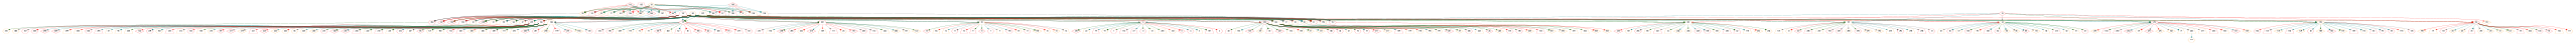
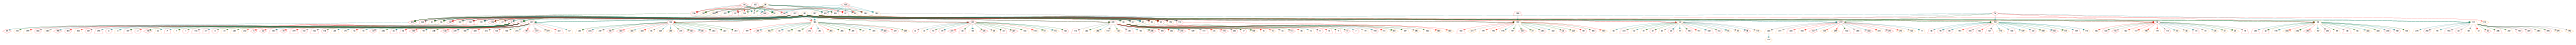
  digraph {
    fontname=Roboto
    node [color=darkorange fontname=Roboto shape=trapezium]
    edge [arrowhead=normal color=teal fontname=Roboto]
    137 [color=red]
    94 [shape=hexagon]
    49 [shape=hexagon]
    82 [color=red shape=diamond]
    87
    154 [color=red shape=diamond]
    65 [shape=diamond]
    81
    27 [shape=hexagon]
    80
    131 [color=red shape=hexagon]
    260 [color=red shape=hexagon]
    159 [shape=hexagon]
    139 [color=red]
    112 [color=red shape=hexagon]
    151
    202 [color=red shape=diamond]
    177 [color=red shape=diamond]
    34 [shape=diamond]
    229 [color=red shape=diamond]
    142
    207 [color=red shape=hexagon]
    136 [color=red shape=hexagon]
    186
    272 [color=red shape=diamond]
    281 [color=red]
    39
    6 [color=red shape=diamond]
    302 [color=red shape=hexagon]
    296 [shape=diamond]
    300 [shape=hexagon]
    301 [shape=diamond]
    307 [color=red shape=hexagon]
    297
    299
    295 [color=red]
    298 [color=red shape=diamond]
    304
    310 [shape=hexagon]
    308 [shape=diamond]
    305 [color=red shape=hexagon]
    303 [shape=diamond]
    306
    309 [color=red shape=diamond]
    158 [color=red shape=diamond]
    44 [color=red shape=diamond]
    200 [color=red]
    75 [color=red shape=diamond]
    279 [color=red]
    141 [color=red shape=hexagon]
    134 [color=red]
    156 [color=red shape=hexagon]
    249
    175 [shape=hexagon]
    74 [shape=hexagon]
    73
    68 [color=red shape=diamond]
    282
    62 [color=red]
    60 [color=red]
    93
    148 [color=red]
    64 [color=red shape=hexagon]
    56 [shape=diamond]
    55 [shape=diamond]
    58 [color=red shape=diamond]
    115 [shape=diamond]
    53
    213 [color=red]
    52
    51
    47 [color=red shape=hexagon]
    63
    46 [color=red shape=hexagon]
    57 [shape=hexagon]
    165 [color=red shape=hexagon]
    146 [color=red shape=hexagon]
    43 [color=red shape=hexagon]
    41 [shape=hexagon]
    70 [color=red shape=hexagon]
    69 [color=red shape=hexagon]
    271 [color=red shape=diamond]
    40 [color=red]
    153
    125 [color=red shape=diamond]
    38 [shape=diamond]
    33 [color=red]
    247 [color=red shape=diamond]
    132
    155 [shape=hexagon]
    31 [shape=diamond]
    172 [shape=diamond]
    24 [color=red shape=diamond]
    245 [shape=diamond]
    181 [color=red shape=hexagon]
    185 [color=red shape=hexagon]
    268 [shape=diamond]
    103 [color=red]
    211 [shape=diamond]
    189 [color=red]
    179
    190 [shape=hexagon]
    196 [shape=hexagon]
    197 [shape=hexagon]
    201 [color=red shape=diamond]
    29 [shape=diamond]
    206 [color=red shape=hexagon]
    243
    67
    98
    208
    124 [color=red shape=diamond]
    209 [color=red shape=hexagon]
    182 [shape=hexagon]
    253 [color=red]
    212
    120 [color=red shape=hexagon]
    100
    216 [shape=hexagon]
    59 [color=red shape=diamond]
    217 [color=red shape=diamond]
    219 [shape=diamond]
    221 [color=red]
    222
    210 [color=red]
    223
    224 [color=red shape=hexagon]
    237
    86 [color=red shape=diamond]
    225 [color=red shape=diamond]
    226 [shape=diamond]
    220 [shape=hexagon]
    66 [shape=hexagon]
    228 [shape=hexagon]
    230 [shape=diamond]
    231 [color=red shape=hexagon]
    140 [color=red shape=diamond]
    233 [color=red shape=diamond]
    234 [color=red]
    257 [color=red shape=hexagon]
    258 [shape=diamond]
    199 [color=red]
    259 [color=red shape=diamond]
    184 [shape=diamond]
    133 [color=red shape=hexagon]
    121 [shape=hexagon]
    180
    214 [color=red shape=hexagon]
    263 [color=red]
    265 [shape=diamond]
    266
    269 [color=red]
    171 [shape=hexagon]
    270
    203 [color=red shape=diamond]
    273 [shape=hexagon]
    275 [color=red shape=diamond]
    276 [shape=diamond]
    143 [shape=diamond]
    71
    240
    277
    236 [color=red]
    106
    127 [color=red shape=diamond]
    138 [shape=diamond]
    289 [shape=diamond]
    104 [color=red]
    280 [color=red]
    264 [color=red shape=diamond]
    26 [shape=hexagon]
    170 [color=red shape=diamond]
    283 [color=red shape=hexagon]
    114 [color=red]
    242
    284 [shape=diamond]
    157 [shape=hexagon]
    122 [shape=diamond]
    261 [color=red]
    163
    238 [color=red shape=diamond]
    285 [color=red shape=hexagon]
    262 [shape=hexagon]
    215 [color=red shape=diamond]
    149
    111 [color=red]
    19
    195 [color=red shape=hexagon]
    18 [shape=hexagon]
    17 [color=red shape=hexagon]
    168 [shape=diamond]
    16 [shape=hexagon]
    15 [shape=diamond]
    14
    13 [color=red shape=diamond]
    84
    12
    11 [color=red shape=hexagon]
    10 [color=red]
    9 [color=red]
    8 [color=red shape=diamond]
    7 [color=red shape=hexagon]
    72
    235
    232 [shape=hexagon]
    5 [color=red shape=diamond]
    4 [color=red shape=hexagon]
    3
    187 [color=red]
    2 [color=red shape=hexagon]
    218 [color=red shape=diamond]
    22
    79 [color=red]
    91 [shape=hexagon]
    1 [color=red shape=hexagon]
    174 [color=red]
    37 [color=red]
    0 [color=red shape=hexagon]
    90 [shape=hexagon]
    152 [shape=diamond]
    96 [color=red shape=diamond]
    239
    191
    160 [color=red]
    129 [shape=diamond]
    48 [color=red shape=hexagon]
    188 [shape=diamond]
    166 [color=red shape=diamond]
    118 [shape=diamond]
    169 [color=red]
    173 [shape=hexagon]
    50 [color=red]
    95 [color=red shape=hexagon]
    85 [color=red shape=hexagon]
    193
    135 [color=red shape=hexagon]
    164 [color=red shape=hexagon]
    147 [color=red]
    176 [shape=diamond]
    30 [shape=diamond]
    45 [shape=diamond]
    35 [color=red]
    251 [shape=hexagon]
    28 [shape=diamond]
    61 [shape=diamond]
    123 [shape=diamond]
    78 [color=red]
    204 [shape=hexagon]
    145 [color=red shape=hexagon]
    92 [color=red shape=diamond]
    162
    117 [shape=hexagon]
    198 [shape=diamond]
    119
    113 [color=red shape=hexagon]
    88
    241 [color=red]
    54
    244 [shape=diamond]
    246 [shape=hexagon]
    248 [color=red shape=hexagon]
    108 [color=red shape=hexagon]
    130 [shape=hexagon]
    250 [color=red]
    42 [color=red]
    178
    252 [shape=diamond]
    254 [shape=hexagon]
    255 [color=red shape=diamond]
    167 [shape=hexagon]
    256 [color=red shape=hexagon]
    286 [color=red]
    267
    192 [color=red shape=hexagon]
    287 [color=red shape=hexagon]
    288 [shape=hexagon]
    290 [color=red shape=hexagon]
    291 [shape=diamond]
    194 [shape=diamond]
    278
    292 [color=red shape=hexagon]
    293
    294 [color=red]
    23 [color=red shape=hexagon]
    101
    21 [shape=hexagon]
    20 [color=red shape=diamond]
    107
    227
    116 [color=red shape=diamond]
    32 [color=red]
    102 [color=red shape=hexagon]
    83 [shape=diamond]
    205 [shape=diamond]
    36 [color=red shape=diamond]
    161 [shape=hexagon]
    25 [shape=diamond]
    128
    77
    144 [color=red shape=diamond]
    126 [color=red shape=hexagon]
    110 [shape=diamond]
    105 [color=red]
    97 [color=red]
    183 [color=red]
    99 [shape=diamond]
    150
    89 [shape=diamond]
    109 [color=red shape=diamond]
    76 [color=red shape=diamond]
    274 [shape=hexagon]
    137 -> 94
    137 -> 49 [color=darkgreen]
    137 -> 82 [color=red]
    137 -> 87 [arrowhead=box]
    137 -> 154 [color=red]
    137 -> 65
    137 -> 81 [arrowhead=diamond]
    137 -> 27 [color=gray40]
    137 -> 80 [color=darkgreen]
    137 -> 131 [arrowhead=box color=darkgreen]
    137 -> 260 [arrowhead=box color=red]
    137 -> 159 [arrowhead=box color=red]
    137 -> 139 [arrowhead=diamond color=red]
    137 -> 112
    137 -> 151 [arrowhead=box color=gray40]
    137 -> 202 [color=red]
    137 -> 177 [arrowhead=box]
    137 -> 34 [color=red]
    137 -> 229 [arrowhead=diamond color=darkgreen]
    137 -> 142 [arrowhead=box]
    137 -> 207
    137 -> 136
    137 -> 186 [arrowhead=diamond color=red]
    137 -> 272 [arrowhead=diamond]
    137 -> 281 [arrowhead=diamond color=red]
    137 -> 39 [arrowhead=diamond]
    137 -> 6 [color=darkgreen]
    94 -> 302 [arrowhead=diamond color=gray40]
    49 -> 296 [arrowhead=diamond color=gray40]
    82 -> 300 [color=gray40]
    87 -> 301 [arrowhead=box color=darkgreen]
    154 -> 307 [arrowhead=diamond color=gray40]
    65 -> 297 [arrowhead=diamond color=darkgreen]
    81 -> 299 [arrowhead=box color=red]
    27 -> 295
    80 -> 298 [arrowhead=diamond]
    131 -> 304 [color=darkgreen]
    260 -> 310 [arrowhead=diamond color=darkgreen]
    159 -> 308 [arrowhead=box color=red]
    139 -> 305 [arrowhead=box color=red]
    112 -> 303 [arrowhead=diamond color=red]
    151 -> 306 [arrowhead=diamond color=red]
    202 -> 309 [arrowhead=diamond]
    177 -> 158 [color=red]
    177 -> 44 [arrowhead=diamond color=red]
    177 -> 200 [arrowhead=box]
    177 -> 75 [arrowhead=box color=red]
    177 -> 279 [arrowhead=box color=red]
    177 -> 141 [color=gray40]
    177 -> 134 [arrowhead=box color=gray40]
    177 -> 156 [color=darkgreen]
    177 -> 249 [arrowhead=diamond]
    177 -> 175 [arrowhead=diamond]
    177 -> 74 [arrowhead=box color=red]
    177 -> 73
    177 -> 68 [arrowhead=box color=gray40]
    177 -> 282 [color=darkgreen]
    177 -> 62 [arrowhead=box]
    177 -> 60 [arrowhead=box color=red]
    34 -> 93 [arrowhead=box color=red]
    34 -> 148 [arrowhead=box]
    34 -> 64 [color=darkgreen]
    34 -> 56 [arrowhead=box]
    34 -> 55 [arrowhead=box color=gray40]
    34 -> 58 [arrowhead=box]
    34 -> 115 [arrowhead=diamond color=gray40]
    34 -> 53
    34 -> 213 [color=darkgreen]
    34 -> 52
    34 -> 51 [arrowhead=diamond color=darkgreen]
    34 -> 47 [arrowhead=diamond color=darkgreen]
    34 -> 63 [color=gray40]
    34 -> 46 [arrowhead=box]
    34 -> 57 [arrowhead=diamond]
    34 -> 165 [arrowhead=diamond color=darkgreen]
    229 -> 146 [arrowhead=diamond color=darkgreen]
    229 -> 43 [color=gray40]
    229 -> 41
    229 -> 70 [color=darkgreen]
    229 -> 69 [arrowhead=box]
    229 -> 271 [arrowhead=diamond color=red]
    229 -> 40 [arrowhead=diamond color=darkgreen]
    229 -> 153 [arrowhead=box]
    229 -> 125 [color=darkgreen]
    229 -> 38 [arrowhead=diamond color=gray40]
    229 -> 33 [arrowhead=box color=darkgreen]
    229 -> 247 [arrowhead=diamond color=darkgreen]
    229 -> 132 [arrowhead=diamond color=darkgreen]
    229 -> 155 [arrowhead=box color=red]
    229 -> 31 [arrowhead=box color=darkgreen]
    229 -> 172 [arrowhead=box]
    142 -> 24 [color=darkgreen]
    142 -> 245 [color=darkgreen]
    142 -> 181 [arrowhead=diamond color=red]
    142 -> 185 [color=darkgreen]
    142 -> 268 [arrowhead=diamond color=red]
    142 -> 103 [color=red]
    142 -> 211 [color=gray40]
-   142 -> 189 [arrowhead=diamond]
+   189 -> 142 [arrowhead=diamond]
    142 -> 179 [color=red]
    142 -> 190 [arrowhead=diamond color=red]
    142 -> 196 [arrowhead=diamond]
    142 -> 197 [arrowhead=diamond color=darkgreen]
    142 -> 201 [arrowhead=diamond color=darkgreen]
    142 -> 29 [arrowhead=diamond color=darkgreen]
    142 -> 206 [color=darkgreen]
    142 -> 243
    207 -> 67
    207 -> 98 [arrowhead=box]
    207 -> 208 [color=darkgreen]
    207 -> 124 [color=red]
    207 -> 209 [arrowhead=box]
    207 -> 182 [arrowhead=box]
    207 -> 253 [color=red]
    207 -> 212 [arrowhead=box color=gray40]
    207 -> 120 [color=red]
    207 -> 100 [color=darkgreen]
    207 -> 216
    207 -> 59 [arrowhead=diamond color=red]
    207 -> 217 [arrowhead=diamond color=gray40]
    207 -> 219 [arrowhead=box color=gray40]
    207 -> 221 [color=red]
    136 -> 222 [arrowhead=box color=darkgreen]
    136 -> 210 [arrowhead=box color=darkgreen]
    136 -> 223 [arrowhead=box color=darkgreen]
    136 -> 224 [arrowhead=diamond]
    136 -> 237 [arrowhead=box color=gray40]
    136 -> 86 [color=darkgreen]
    136 -> 225 [color=red]
    136 -> 226
    136 -> 220 [arrowhead=box color=red]
    136 -> 66 [arrowhead=diamond color=gray40]
    136 -> 228
    136 -> 230
    136 -> 231 [color=darkgreen]
    136 -> 140 [arrowhead=box color=darkgreen]
    136 -> 233 [arrowhead=box]
    136 -> 234 [arrowhead=box color=darkgreen]
    186 -> 257 [color=red]
    186 -> 258 [color=darkgreen]
    186 -> 199 [arrowhead=diamond color=red]
    186 -> 259 [arrowhead=diamond]
    186 -> 184 [color=darkgreen]
    186 -> 133 [arrowhead=box]
    186 -> 121 [arrowhead=box color=darkgreen]
    186 -> 180 [arrowhead=diamond color=darkgreen]
    186 -> 214 [arrowhead=diamond color=red]
    186 -> 263
    186 -> 265 [color=red]
    186 -> 266 [arrowhead=diamond color=darkgreen]
    186 -> 269 [arrowhead=box color=darkgreen]
    186 -> 171 [arrowhead=box color=darkgreen]
    186 -> 270 [arrowhead=diamond]
    186 -> 203 [arrowhead=box]
    272 -> 273 [arrowhead=box color=red]
    272 -> 275 [arrowhead=box color=gray40]
    272 -> 276 [arrowhead=diamond color=red]
    272 -> 143 [color=gray40]
    272 -> 71 [arrowhead=box]
    272 -> 240 [arrowhead=box color=gray40]
    272 -> 277 [color=gray40]
    272 -> 236 [color=red]
    272 -> 106 [arrowhead=box color=red]
    272 -> 127
    272 -> 138 [color=red]
    272 -> 289 [arrowhead=diamond color=red]
    272 -> 104 [arrowhead=diamond color=darkgreen]
    272 -> 280 [color=gray40]
    272 -> 264 [arrowhead=diamond]
    281 -> 26 [arrowhead=box color=red]
    281 -> 170 [color=red]
    281 -> 283 [arrowhead=diamond color=gray40]
    281 -> 114 [arrowhead=box color=gray40]
    281 -> 242 [arrowhead=diamond color=darkgreen]
    281 -> 284 [arrowhead=diamond]
    281 -> 157 [arrowhead=box color=gray40]
    281 -> 122 [color=darkgreen]
    281 -> 261 [arrowhead=box color=gray40]
    281 -> 163 [arrowhead=diamond]
    281 -> 238 [arrowhead=box color=darkgreen]
    281 -> 285 [color=red]
    281 -> 262 [arrowhead=box color=red]
    281 -> 215 [arrowhead=diamond]
    281 -> 149 [color=red]
    281 -> 111 [arrowhead=diamond color=gray40]
    39 -> 19 [color=gray40]
    39 -> 195 [arrowhead=diamond]
    39 -> 18 [arrowhead=box color=red]
    39 -> 17 [arrowhead=diamond color=darkgreen]
    39 -> 168 [arrowhead=box color=darkgreen]
    39 -> 16 [arrowhead=box color=red]
    39 -> 15 [color=red]
    39 -> 14 [arrowhead=box color=gray40]
    39 -> 13 [arrowhead=diamond color=darkgreen]
    39 -> 84 [arrowhead=diamond color=red]
    39 -> 12
    39 -> 11 [arrowhead=box color=gray40]
    39 -> 10 [arrowhead=diamond color=red]
    39 -> 9 [arrowhead=diamond color=darkgreen]
    39 -> 8 [color=darkgreen]
    39 -> 7
    6 -> 72 [arrowhead=diamond color=darkgreen]
    6 -> 235 [color=darkgreen]
    6 -> 232 [color=red]
    6 -> 5 [arrowhead=box color=red]
    6 -> 4 [arrowhead=diamond]
    6 -> 3 [arrowhead=box]
    6 -> 187 [arrowhead=box color=darkgreen]
    6 -> 2 [arrowhead=diamond color=red]
    6 -> 218 [arrowhead=box color=darkgreen]
    6 -> 22 [arrowhead=diamond]
    6 -> 79
    6 -> 91 [arrowhead=box color=darkgreen]
    6 -> 1 [color=darkgreen]
    6 -> 174 [arrowhead=box color=gray40]
    6 -> 37 [arrowhead=diamond]
    6 -> 0 [color=darkgreen]
    240 -> 274 [arrowhead=diamond]
    90 -> 94 [color=gray40]
    90 -> 49 [arrowhead=box color=red]
    90 -> 82 [arrowhead=diamond color=red]
    90 -> 87 [color=darkgreen]
    90 -> 154 [color=darkgreen]
    90 -> 65
    90 -> 81 [arrowhead=diamond color=red]
    90 -> 27 [arrowhead=box color=red]
    90 -> 80 [arrowhead=box color=gray40]
    90 -> 131 [arrowhead=box color=red]
    90 -> 260 [arrowhead=diamond]
    90 -> 159 [color=red]
    90 -> 139 [color=red]
    90 -> 112 [color=gray40]
    90 -> 151 [color=red]
    90 -> 202
    90 -> 177 [arrowhead=box color=darkgreen]
    90 -> 229 [arrowhead=diamond color=gray40]
    90 -> 142 [arrowhead=box color=red]
    90 -> 207 [arrowhead=box color=darkgreen]
    90 -> 136 [arrowhead=diamond color=darkgreen]
    90 -> 186 [color=gray40]
    90 -> 281
    90 -> 39 [arrowhead=diamond color=darkgreen]
    90 -> 6 [color=gray40]
    90 -> 152 [arrowhead=box color=darkgreen]
    90 -> 96 [arrowhead=box color=darkgreen]
    90 -> 239 [arrowhead=box color=darkgreen]
    90 -> 191
    152 -> 160
    152 -> 129 [arrowhead=diamond]
    152 -> 48 [arrowhead=diamond]
    152 -> 188 [arrowhead=diamond color=darkgreen]
    152 -> 166 [arrowhead=box]
    152 -> 118 [arrowhead=box color=darkgreen]
    152 -> 169 [arrowhead=diamond]
    152 -> 173 [arrowhead=box]
    152 -> 50
    152 -> 95 [arrowhead=box]
    152 -> 85 [arrowhead=diamond]
    152 -> 193 [arrowhead=diamond color=red]
    152 -> 135 [color=gray40]
    152 -> 164 [color=red]
    152 -> 147 [arrowhead=box color=gray40]
    152 -> 176
    96 -> 30 [arrowhead=diamond]
    96 -> 45 [color=gray40]
    96 -> 35 [arrowhead=box]
    96 -> 251 [arrowhead=diamond color=gray40]
    96 -> 28
    96 -> 61 [color=darkgreen]
    96 -> 123 [arrowhead=box color=darkgreen]
    96 -> 78 [arrowhead=diamond color=gray40]
    96 -> 204 [arrowhead=diamond color=red]
    96 -> 145 [color=darkgreen]
    96 -> 92 [color=gray40]
    96 -> 162 [arrowhead=diamond color=red]
    96 -> 117 [arrowhead=box color=red]
    96 -> 198 [arrowhead=diamond color=red]
    96 -> 119 [arrowhead=diamond color=red]
    96 -> 113 [color=gray40]
    239 -> 88 [color=darkgreen]
    239 -> 241 [color=gray40]
    239 -> 54 [color=darkgreen]
    239 -> 244 [arrowhead=diamond]
    239 -> 246 [color=darkgreen]
    239 -> 248
    239 -> 108 [arrowhead=box]
    239 -> 130 [arrowhead=diamond color=darkgreen]
    239 -> 250
    239 -> 42 [arrowhead=box color=darkgreen]
    239 -> 178 [arrowhead=box]
    239 -> 252 [arrowhead=box color=red]
    239 -> 254 [arrowhead=box color=darkgreen]
    239 -> 255 [color=red]
    239 -> 167 [arrowhead=diamond]
    239 -> 256 [arrowhead=box color=gray40]
    191 -> 286 [arrowhead=diamond color=darkgreen]
    191 -> 267 [color=darkgreen]
    191 -> 192 [color=gray40]
    191 -> 287 [arrowhead=diamond color=gray40]
    191 -> 288 [color=gray40]
    191 -> 290 [color=darkgreen]
    191 -> 291 [arrowhead=box color=gray40]
    191 -> 194 [color=gray40]
    191 -> 278
    191 -> 292 [arrowhead=box color=gray40]
    191 -> 293 [arrowhead=diamond]
    191 -> 294 [arrowhead=diamond color=gray40]
    191 -> 23 [color=gray40]
    191 -> 101 [arrowhead=diamond color=gray40]
    191 -> 21 [arrowhead=box color=red]
    191 -> 20 [color=darkgreen]
    107 -> 94 [arrowhead=diamond color=gray40]
    227 -> 94 [arrowhead=box color=darkgreen]
    227 -> 49 [color=red]
    227 -> 82 [arrowhead=box color=gray40]
    227 -> 87 [arrowhead=box color=gray40]
    227 -> 154 [color=darkgreen]
    227 -> 65 [arrowhead=diamond color=gray40]
    227 -> 81
    227 -> 27
    227 -> 80
    227 -> 131 [arrowhead=box color=darkgreen]
    227 -> 260 [arrowhead=box color=gray40]
    227 -> 159
    227 -> 139 [arrowhead=box]
    227 -> 112 [color=gray40]
    227 -> 151 [arrowhead=box]
    227 -> 202 [arrowhead=box color=darkgreen]
    227 -> 177 [arrowhead=box color=darkgreen]
    227 -> 34 [color=red]
    227 -> 229 [color=red]
    227 -> 142 [arrowhead=box color=darkgreen]
    227 -> 207
    227 -> 136 [arrowhead=box color=red]
    227 -> 186 [arrowhead=box]
    227 -> 272 [arrowhead=box]
    227 -> 281 [arrowhead=box color=darkgreen]
    227 -> 39 [color=gray40]
    227 -> 152 [arrowhead=diamond color=darkgreen]
    227 -> 96 [arrowhead=box color=red]
    227 -> 239 [arrowhead=diamond color=darkgreen]
    227 -> 191 [arrowhead=box color=darkgreen]
    116 -> 107 [arrowhead=box color=gray40]
    116 -> 32 [arrowhead=box color=red]
    116 -> 102 [color=darkgreen]
    116 -> 83 [color=darkgreen]
    116 -> 205 [arrowhead=diamond color=red]
    116 -> 36 [color=gray40]
    116 -> 161 [arrowhead=diamond color=red]
    116 -> 25 [color=red]
    116 -> 128
    116 -> 77 [arrowhead=box]
    116 -> 144
    116 -> 126
    32 -> 82 [arrowhead=diamond color=red]
    102 -> 87 [arrowhead=box color=gray40]
    83 -> 154 [color=red]
    205 -> 81 [arrowhead=box color=darkgreen]
    36 -> 27 [arrowhead=diamond color=gray40]
    161 -> 80 [color=gray40]
    25 -> 260 [color=gray40]
    128 -> 159 [arrowhead=diamond color=gray40]
    128 -> 110 [color=red]
    77 -> 139 [arrowhead=diamond color=red]
    144 -> 151 [arrowhead=diamond]
    126 -> 202 [arrowhead=box color=darkgreen]
    105 -> 107
    105 -> 32 [arrowhead=diamond color=red]
    105 -> 83 [arrowhead=box color=darkgreen]
    105 -> 205 [arrowhead=box]
    105 -> 36 [arrowhead=diamond color=red]
    105 -> 161 [arrowhead=diamond color=gray40]
    105 -> 25 [arrowhead=box color=darkgreen]
    105 -> 77 [arrowhead=diamond color=gray40]
    105 -> 144 [arrowhead=diamond]
    105 -> 126 [color=red]
    105 -> 97 [arrowhead=box color=red]
    105 -> 183 [color=gray40]
    105 -> 99 [arrowhead=diamond color=gray40]
    97 -> 49 [arrowhead=diamond]
    183 -> 65 [arrowhead=box]
    99 -> 131 [arrowhead=box color=red]
    150 -> 112 [arrowhead=diamond color=gray40]
    89 -> 107 [color=darkgreen]
    89 -> 32 [arrowhead=box color=gray40]
    89 -> 102 [arrowhead=box]
    89 -> 83 [arrowhead=diamond]
    89 -> 205 [arrowhead=diamond color=gray40]
    89 -> 161 [color=darkgreen]
    89 -> 25 [arrowhead=box color=darkgreen]
    89 -> 128 [arrowhead=diamond color=darkgreen]
    89 -> 77 [color=darkgreen]
    89 -> 144
    89 -> 126 [arrowhead=box color=red]
    89 -> 97 [arrowhead=box color=red]
    89 -> 183 [arrowhead=diamond color=darkgreen]
    89 -> 99
    89 -> 150 [arrowhead=diamond]
    109 -> 102 [arrowhead=diamond]
    109 -> 36 [arrowhead=box]
    109 -> 128 [arrowhead=diamond color=red]
    109 -> 97 [color=gray40]
    109 -> 183 [arrowhead=box]
    109 -> 99 [arrowhead=box color=red]
    109 -> 150 [arrowhead=diamond]
    76 -> 34 [color=gray40]
    76 -> 272 [arrowhead=diamond color=darkgreen]
    76 -> 6 [arrowhead=diamond]
    76 -> 152
    76 -> 96 [arrowhead=diamond color=red]
    76 -> 239 [color=red]
    76 -> 191
  }
